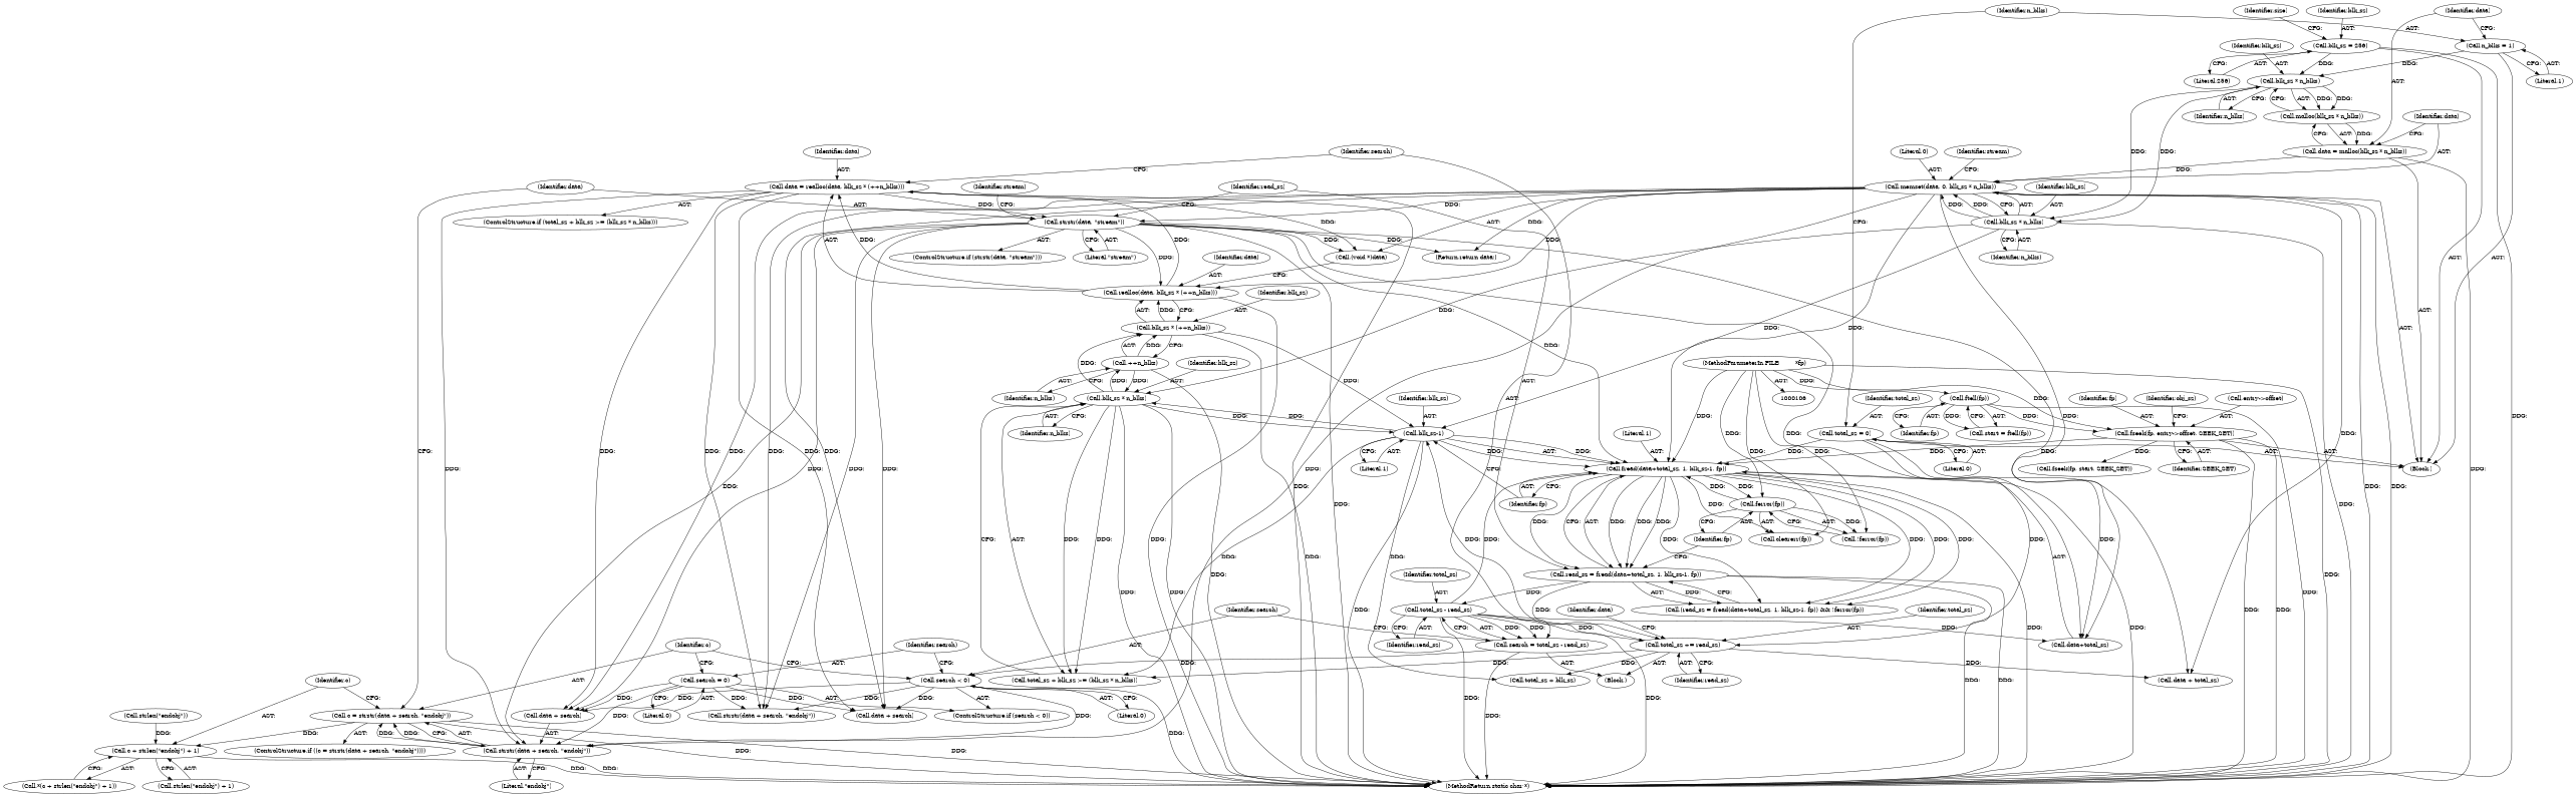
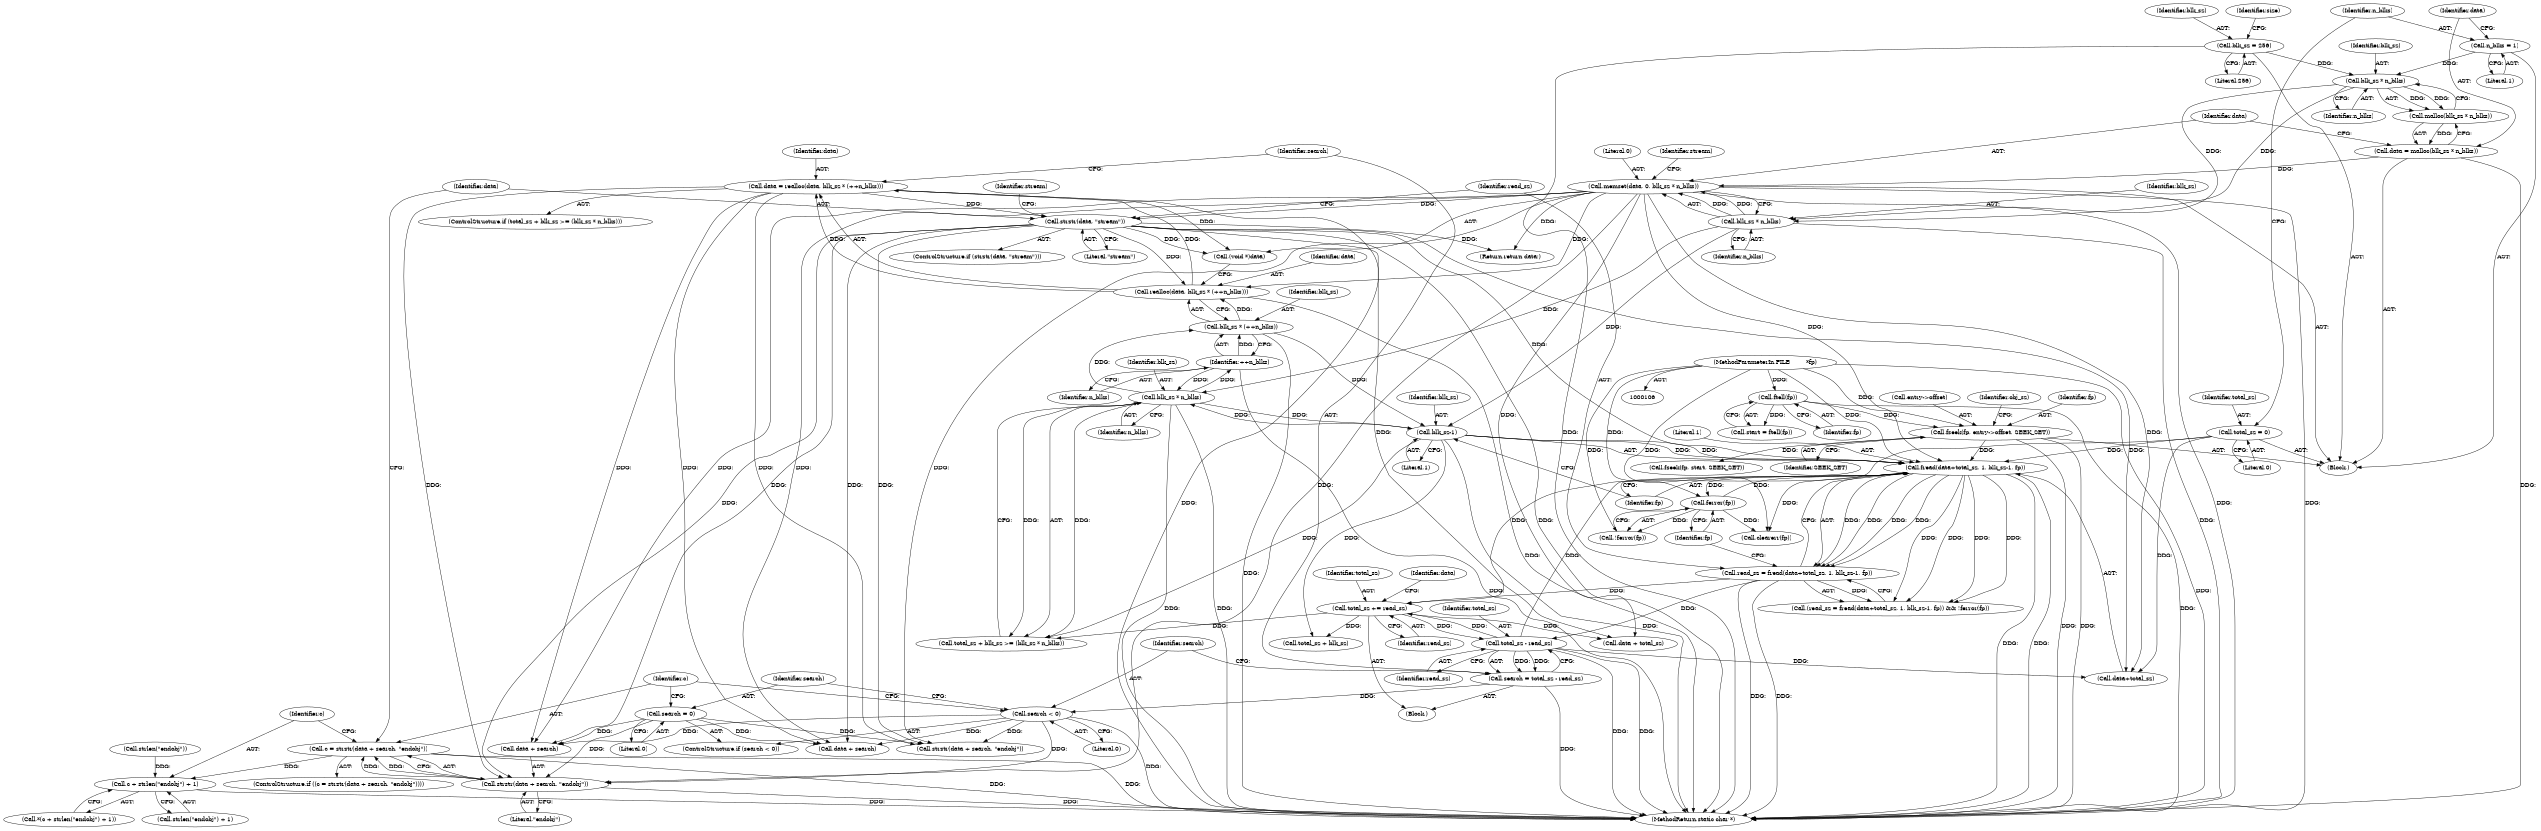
  digraph {
    n1 [label="(Call,c = strstr(data + search, \"endobj\"))"]
    n2 [label="(Call,strstr(data + search, \"endobj\"))"]
    n3 [label="(Call,c + strlen(\"endobj\") + 1)"]
    n4 [label="(MethodReturn,static char *)"]
    n5 [label="(ControlStructure,if ((c = strstr(data + search, \"endobj\"))))"]
    n6 [label="(Literal,\"endobj\")"]
    n7 [label="(Call,strlen(\"endobj\") + 1)"]
    n8 [label="(Call,*(c + strlen(\"endobj\") + 1))"]
    n9 [label="(Call,data = realloc(data, blk_sz * (++n_blks)))"]
    n10 [label="(Call,strstr(data, \"stream\"))"]
    n11 [label="(Call,(void *)data)"]
    n12 [label="(Call,strstr(data + search, \"endobj\"))"]
    n13 [label="(Call,data + search)"]
    n14 [label="(Call,data + search)"]
    n15 [label="(ControlStructure,if (total_sz + blk_sz >= (blk_sz * n_blks)))"]
    n16 [label="(Call,realloc(data, blk_sz * (++n_blks)))"]
    n17 [label="(Call,blk_sz * (++n_blks))"]
    n18 [label="(Call,fread(data+total_sz, 1, blk_sz-1, fp))"]
    n19 [label="(Call,data+total_sz)"]
    n20 [label="(Call,data + total_sz)"]
    n21 [label="(Return,return data;)"]
    n22 [label="(ControlStructure,if (strstr(data, \"stream\")))"]
    n23 [label="(Literal,\"stream\")"]
    n24 [label="(Call,blk_sz-1)"]
-   n25 [label="(Call,++n_blks)"]
+   n25 [label="(Identifier,++n_blks)"]
    n26 [label="(Call,memset(data, 0, blk_sz * n_blks))"]
    n27 [label="(Call,blk_sz * n_blks)"]
    n28 [label="(Block,)"]
    n29 [label="(Call,blk_sz * n_blks)"]
    n30 [label="(Identifier,n_blks)"]
    n31 [label="(Call,read_sz = fread(data+total_sz, 1, blk_sz-1, fp))"]
    n32 [label="(Call,(read_sz = fread(data+total_sz, 1, blk_sz-1, fp)) && !ferror(fp))"]
    n33 [label="(Call,ferror(fp))"]
    n34 [label="(Identifier,fp)"]
    n35 [label="(Call,clearerr(fp))"]
    n36 [label="(Call,data = malloc(blk_sz * n_blks))"]
    n37 [label="(Call,malloc(blk_sz * n_blks))"]
    n38 [label="(Call,blk_sz * n_blks)"]
    n39 [label="(Identifier,n_blks)"]
    n40 [label="(Call,blk_sz = 256)"]
    n41 [label="(Literal,256)"]
    n42 [label="(Call,n_blks = 1)"]
    n43 [label="(Literal,1)"]
    n44 [label="(Call,total_sz + blk_sz >= (blk_sz * n_blks))"]
    n45 [label="(Identifier,n_blks)"]
    n46 [label="(Call,total_sz + blk_sz)"]
    n47 [label="(Literal,1)"]
    n48 [label="(Identifier,n_blks)"]
    n49 [label="(Call,search = 0)"]
    n50 [label="(ControlStructure,if (search < 0))"]
    n51 [label="(Literal,0)"]
    n52 [label="(Call,search < 0)"]
    n53 [label="(Literal,0)"]
    n54 [label="(Call,search = total_sz - read_sz)"]
    n55 [label="(Call,total_sz - read_sz)"]
    n56 [label="(Block,)"]
    n57 [label="(Call,total_sz += read_sz)"]
    n58 [label="(Identifier,read_sz)"]
    n59 [label="(Identifier,read_sz)"]
    n60 [label="(Call,!ferror(fp))"]
    n61 [label="(Identifier,fp)"]
    n62 [label="(Call,total_sz = 0)"]
    n63 [label="(Literal,0)"]
    n64 [label="(MethodParameterIn,FILE         *fp)"]
    n65 [label="(Call,fseek(fp, entry->offset, SEEK_SET))"]
    n66 [label="(Call,ftell(fp))"]
    1000106
    n68 [label="(Call,fseek(fp, start, SEEK_SET))"]
    n69 [label="(Identifier,SEEK_SET)"]
    n70 [label="(Call,start = ftell(fp))"]
    n71 [label="(Identifier,fp)"]
    n72 [label="(Identifier,data)"]
    n73 [label="(Call,entry->offset)"]
    n74 [label="(Call,strlen(\"endobj\"))"]
    n75 [label="(Identifier,data)"]
    n76 [label="(Identifier,obj_sz)"]
    n77 [label="(Identifier,total_sz)"]
    n78 [label="(Identifier,data)"]
    n79 [label="(Identifier,stream)"]
    n80 [label="(Identifier,data)"]
    n81 [label="(Literal,1)"]
    n82 [label="(Identifier,data)"]
    n83 [label="(Identifier,size)"]
    n84 [label="(Literal,0)"]
    n85 [label="(Identifier,blk_sz)"]
    n86 [label="(Identifier,search)"]
    n87 [label="(Identifier,search)"]
    n88 [label="(Identifier,blk_sz)"]
    n89 [label="(Identifier,total_sz)"]
    n90 [label="(Identifier,c)"]
    n91 [label="(Identifier,c)"]
    n92 [label="(Identifier,blk_sz)"]
    n93 [label="(Identifier,blk_sz)"]
    n94 [label="(Identifier,search)"]
    n95 [label="(Identifier,n_blks)"]
    n96 [label="(Identifier,read_sz)"]
    n97 [label="(Identifier,stream)"]
    n98 [label="(Identifier,blk_sz)"]
    n99 [label="(Identifier,data)"]
    n100 [label="(Identifier,total_sz)"]
    n101 [label="(Identifier,fp)"]
    n102 [label="(Identifier,blk_sz)"]
    n1 -> n2 [label="CFG: "]
    n1 -> n3 [label="DDG: "]
    n1 -> n4 [label="DDG: "]
    n1 -> n4 [label="DDG: "]
    n1 -> n5 [label="AST: "]
    n2 -> n1 [label="AST: "]
    n2 -> n1 [label="DDG: "]
    n2 -> n1 [label="DDG: "]
    n2 -> n4 [label="DDG: "]
    n2 -> n6 [label="CFG: "]
    n3 -> n4 [label="DDG: "]
    n3 -> n7 [label="CFG: "]
    n3 -> n8 [label="AST: "]
    n6 -> n2 [label="AST: "]
    n7 -> n3 [label="AST: "]
    n8 -> n3 [label="CFG: "]
    n9 -> n2 [label="DDG: "]
    n9 -> n4 [label="DDG: "]
    n9 -> n10 [label="DDG: "]
    n9 -> n11 [label="DDG: "]
    n9 -> n12 [label="DDG: "]
    n9 -> n13 [label="DDG: "]
    n9 -> n14 [label="DDG: "]
    n9 -> n15 [label="AST: "]
    n10 -> n2 [label="DDG: "]
    n10 -> n4 [label="DDG: "]
    n10 -> n11 [label="DDG: "]
    n10 -> n12 [label="DDG: "]
    n10 -> n13 [label="DDG: "]
    n10 -> n14 [label="DDG: "]
    n10 -> n16 [label="DDG: "]
    n10 -> n18 [label="DDG: "]
    n10 -> n19 [label="DDG: "]
    n10 -> n20 [label="DDG: "]
    n10 -> n21 [label="DDG: "]
    n10 -> n22 [label="AST: "]
    n10 -> n23 [label="CFG: "]
    n11 -> n16 [label="CFG: "]
    n14 -> n2 [label="AST: "]
    n16 -> n4 [label="DDG: "]
    n16 -> n9 [label="AST: "]
    n16 -> n9 [label="DDG: "]
    n16 -> n9 [label="DDG: "]
    n16 -> n17 [label="CFG: "]
    n17 -> n4 [label="DDG: "]
    n17 -> n16 [label="AST: "]
    n17 -> n16 [label="DDG: "]
    n17 -> n24 [label="DDG: "]
    n17 -> n25 [label="CFG: "]
    n18 -> n4 [label="DDG: "]
    n18 -> n4 [label="DDG: "]
    n18 -> n31 [label="AST: "]
    n18 -> n31 [label="DDG: "]
    n18 -> n31 [label="DDG: "]
    n18 -> n31 [label="DDG: "]
    n18 -> n31 [label="DDG: "]
    n18 -> n32 [label="DDG: "]
    n18 -> n32 [label="DDG: "]
    n18 -> n32 [label="DDG: "]
    n18 -> n32 [label="DDG: "]
    n18 -> n33 [label="DDG: "]
    n18 -> n34 [label="CFG: "]
    n18 -> n35 [label="DDG: "]
    n19 -> n18 [label="AST: "]
    n23 -> n10 [label="AST: "]
    n24 -> n4 [label="DDG: "]
    n24 -> n18 [label="AST: "]
    n24 -> n18 [label="DDG: "]
    n24 -> n18 [label="DDG: "]
    n24 -> n29 [label="DDG: "]
    n24 -> n44 [label="DDG: "]
    n24 -> n46 [label="DDG: "]
    n24 -> n47 [label="CFG: "]
    n25 -> n4 [label="DDG: "]
    n25 -> n17 [label="AST: "]
    n25 -> n17 [label="DDG: "]
    n25 -> n29 [label="DDG: "]
    n25 -> n48 [label="CFG: "]
    n26 -> n2 [label="DDG: "]
    n26 -> n4 [label="DDG: "]
    n26 -> n4 [label="DDG: "]
    n26 -> n10 [label="DDG: "]
    n26 -> n11 [label="AST: "]
    n26 -> n12 [label="DDG: "]
    n26 -> n13 [label="DDG: "]
    n26 -> n14 [label="DDG: "]
    n26 -> n16 [label="DDG: "]
    n26 -> n18 [label="DDG: "]
    n26 -> n19 [label="DDG: "]
    n26 -> n20 [label="DDG: "]
    n26 -> n21 [label="DDG: "]
    n26 -> n27 [label="CFG: "]
    n26 -> n28 [label="AST: "]
    n27 -> n4 [label="DDG: "]
    n27 -> n24 [label="DDG: "]
    n27 -> n26 [label="AST: "]
    n27 -> n26 [label="DDG: "]
    n27 -> n26 [label="DDG: "]
    n27 -> n29 [label="DDG: "]
    n27 -> n30 [label="CFG: "]
    n29 -> n4 [label="DDG: "]
    n29 -> n4 [label="DDG: "]
    n29 -> n17 [label="DDG: "]
    n29 -> n24 [label="DDG: "]
    n29 -> n25 [label="DDG: "]
    n29 -> n44 [label="AST: "]
    n29 -> n44 [label="DDG: "]
    n29 -> n44 [label="DDG: "]
    n29 -> n45 [label="CFG: "]
    n30 -> n27 [label="AST: "]
    n31 -> n4 [label="DDG: "]
    n31 -> n4 [label="DDG: "]
    n31 -> n18 [label="CFG: "]
    n31 -> n32 [label="AST: "]
    n31 -> n32 [label="DDG: "]
    n31 -> n55 [label="DDG: "]
    n31 -> n57 [label="DDG: "]
    n32 -> n31 [label="CFG: "]
    n33 -> n18 [label="DDG: "]
-   n33 -> n35 [label="AST: "]
+   n33 -> n35 [label="DDG: "]
    n33 -> n60 [label="AST: "]
    n33 -> n60 [label="DDG: "]
    n33 -> n61 [label="CFG: "]
    n34 -> n18 [label="AST: "]
    n34 -> n24 [label="CFG: "]
    n36 -> n4 [label="DDG: "]
    n36 -> n26 [label="DDG: "]
    n36 -> n28 [label="AST: "]
    n36 -> n37 [label="CFG: "]
    n37 -> n36 [label="AST: "]
    n37 -> n36 [label="DDG: "]
    n37 -> n38 [label="CFG: "]
    n38 -> n27 [label="DDG: "]
    n38 -> n27 [label="DDG: "]
    n38 -> n37 [label="AST: "]
    n38 -> n37 [label="DDG: "]
    n38 -> n37 [label="DDG: "]
    n38 -> n39 [label="CFG: "]
    n39 -> n38 [label="AST: "]
    n40 -> n4 [label="DDG: "]
    n40 -> n28 [label="AST: "]
    n40 -> n38 [label="DDG: "]
    n40 -> n41 [label="CFG: "]
    n41 -> n40 [label="AST: "]
    n42 -> n28 [label="AST: "]
    n42 -> n38 [label="DDG: "]
    n42 -> n43 [label="CFG: "]
    n43 -> n42 [label="AST: "]
    n44 -> n29 [label="CFG: "]
    n45 -> n29 [label="AST: "]
    n47 -> n24 [label="AST: "]
    n48 -> n25 [label="AST: "]
    n49 -> n2 [label="DDG: "]
    n49 -> n12 [label="DDG: "]
    n49 -> n13 [label="DDG: "]
    n49 -> n14 [label="DDG: "]
    n49 -> n50 [label="AST: "]
    n49 -> n51 [label="CFG: "]
    n51 -> n49 [label="AST: "]
    n52 -> n2 [label="DDG: "]
    n52 -> n4 [label="DDG: "]
    n52 -> n12 [label="DDG: "]
    n52 -> n13 [label="DDG: "]
    n52 -> n14 [label="DDG: "]
    n52 -> n50 [label="AST: "]
    n52 -> n53 [label="CFG: "]
    n53 -> n52 [label="AST: "]
    n54 -> n4 [label="DDG: "]
    n54 -> n52 [label="DDG: "]
    n54 -> n55 [label="CFG: "]
    n54 -> n56 [label="AST: "]
    n55 -> n4 [label="DDG: "]
    n55 -> n4 [label="DDG: "]
    n55 -> n18 [label="DDG: "]
    n55 -> n19 [label="DDG: "]
    n55 -> n54 [label="AST: "]
    n55 -> n54 [label="DDG: "]
    n55 -> n54 [label="DDG: "]
    n55 -> n57 [label="DDG: "]
    n55 -> n58 [label="CFG: "]
    n57 -> n20 [label="DDG: "]
    n57 -> n44 [label="DDG: "]
    n57 -> n46 [label="DDG: "]
-   n57 -> n24 [label="DDG: "]
+   n57 -> n55 [label="DDG: "]
    n57 -> n56 [label="AST: "]
    n57 -> n59 [label="CFG: "]
    n58 -> n55 [label="AST: "]
    n59 -> n57 [label="AST: "]
    n60 -> n33 [label="CFG: "]
    n61 -> n31 [label="CFG: "]
    n61 -> n33 [label="AST: "]
    n62 -> n18 [label="DDG: "]
    n62 -> n19 [label="DDG: "]
    n62 -> n28 [label="AST: "]
    n62 -> n57 [label="DDG: "]
    n62 -> n63 [label="CFG: "]
    n63 -> n62 [label="AST: "]
    n64 -> n4 [label="DDG: "]
    n64 -> n18 [label="DDG: "]
    n64 -> n33 [label="DDG: "]
    n64 -> n35 [label="DDG: "]
    n64 -> n60 [label="DDG: "]
    n64 -> n65 [label="DDG: "]
    n64 -> n66 [label="DDG: "]
    n64 -> 1000106 [label="AST: "]
    n65 -> n4 [label="DDG: "]
    n65 -> n4 [label="DDG: "]
    n65 -> n18 [label="DDG: "]
    n65 -> n28 [label="AST: "]
    n65 -> n68 [label="DDG: "]
    n65 -> n69 [label="CFG: "]
    n66 -> n4 [label="DDG: "]
    n66 -> n65 [label="DDG: "]
    n66 -> n70 [label="AST: "]
    n66 -> n70 [label="DDG: "]
    n66 -> n71 [label="CFG: "]
    n69 -> n65 [label="AST: "]
    n70 -> n66 [label="CFG: "]
    n71 -> n66 [label="AST: "]
    n72 -> n26 [label="AST: "]
    n72 -> n36 [label="CFG: "]
    n73 -> n65 [label="AST: "]
    n74 -> n3 [label="DDG: "]
    n75 -> n9 [label="AST: "]
    n76 -> n65 [label="CFG: "]
    n77 -> n62 [label="AST: "]
    n78 -> n57 [label="CFG: "]
    n79 -> n26 [label="CFG: "]
    n80 -> n16 [label="AST: "]
    n81 -> n18 [label="AST: "]
    n82 -> n36 [label="AST: "]
    n82 -> n42 [label="CFG: "]
    n83 -> n40 [label="CFG: "]
    n84 -> n26 [label="AST: "]
    n85 -> n17 [label="AST: "]
    n86 -> n49 [label="AST: "]
    n86 -> n52 [label="CFG: "]
    n87 -> n52 [label="AST: "]
    n87 -> n54 [label="CFG: "]
    n88 -> n40 [label="AST: "]
    n89 -> n57 [label="AST: "]
    n90 -> n1 [label="CFG: "]
    n90 -> n3 [label="AST: "]
    n91 -> n1 [label="AST: "]
    n91 -> n49 [label="CFG: "]
    n91 -> n52 [label="CFG: "]
    n92 -> n29 [label="AST: "]
    n93 -> n27 [label="AST: "]
    n94 -> n9 [label="CFG: "]
    n94 -> n54 [label="AST: "]
    n95 -> n42 [label="AST: "]
    n95 -> n62 [label="CFG: "]
    n96 -> n10 [label="CFG: "]
    n96 -> n31 [label="AST: "]
    n97 -> n10 [label="CFG: "]
    n98 -> n38 [label="AST: "]
    n99 -> n1 [label="CFG: "]
    n99 -> n10 [label="AST: "]
    n100 -> n55 [label="AST: "]
    n101 -> n65 [label="AST: "]
    n102 -> n24 [label="AST: "]
  }
